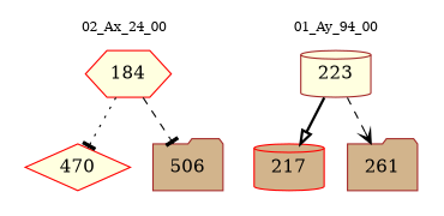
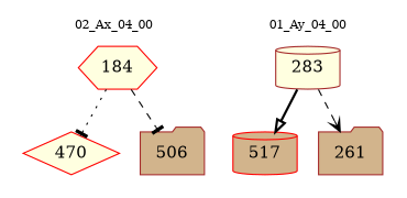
  digraph {
    node [color=red fillcolor=lightyellow shape=folder style=filled]
    edge [arrowhead=tee color=black style=dashed]
    n1 [label=184 shape=hexagon]
    n2 [label=470 shape=diamond]
    n3 [color=brown fillcolor=tan label=506]
-   n4 [color=brown label=223 shape=cylinder]
-   n5 [fillcolor=tan label=217 shape=cylinder]
+   n4 [color=brown label=283 shape=cylinder]
+   n5 [fillcolor=tan label=517 shape=cylinder]
    n6 [color=brown fillcolor=tan label=261]
    subgraph cluster_1 {
      color=white
      fontsize=10
-     label="02_Ax_24_00"
+     label="02_Ax_04_00"
      n1
      n2
      n3
    }
    subgraph cluster_2 {
      color=white
      fontsize=10
-     label="01_Ay_94_00"
+     label="01_Ay_04_00"
      n4
      n5
      n6
    }
    n1 -> n2 [style=dotted]
    n1 -> n3
    n4 -> n5 [arrowhead=onormal style=bold]
    n4 -> n6 [arrowhead=vee]
  }
